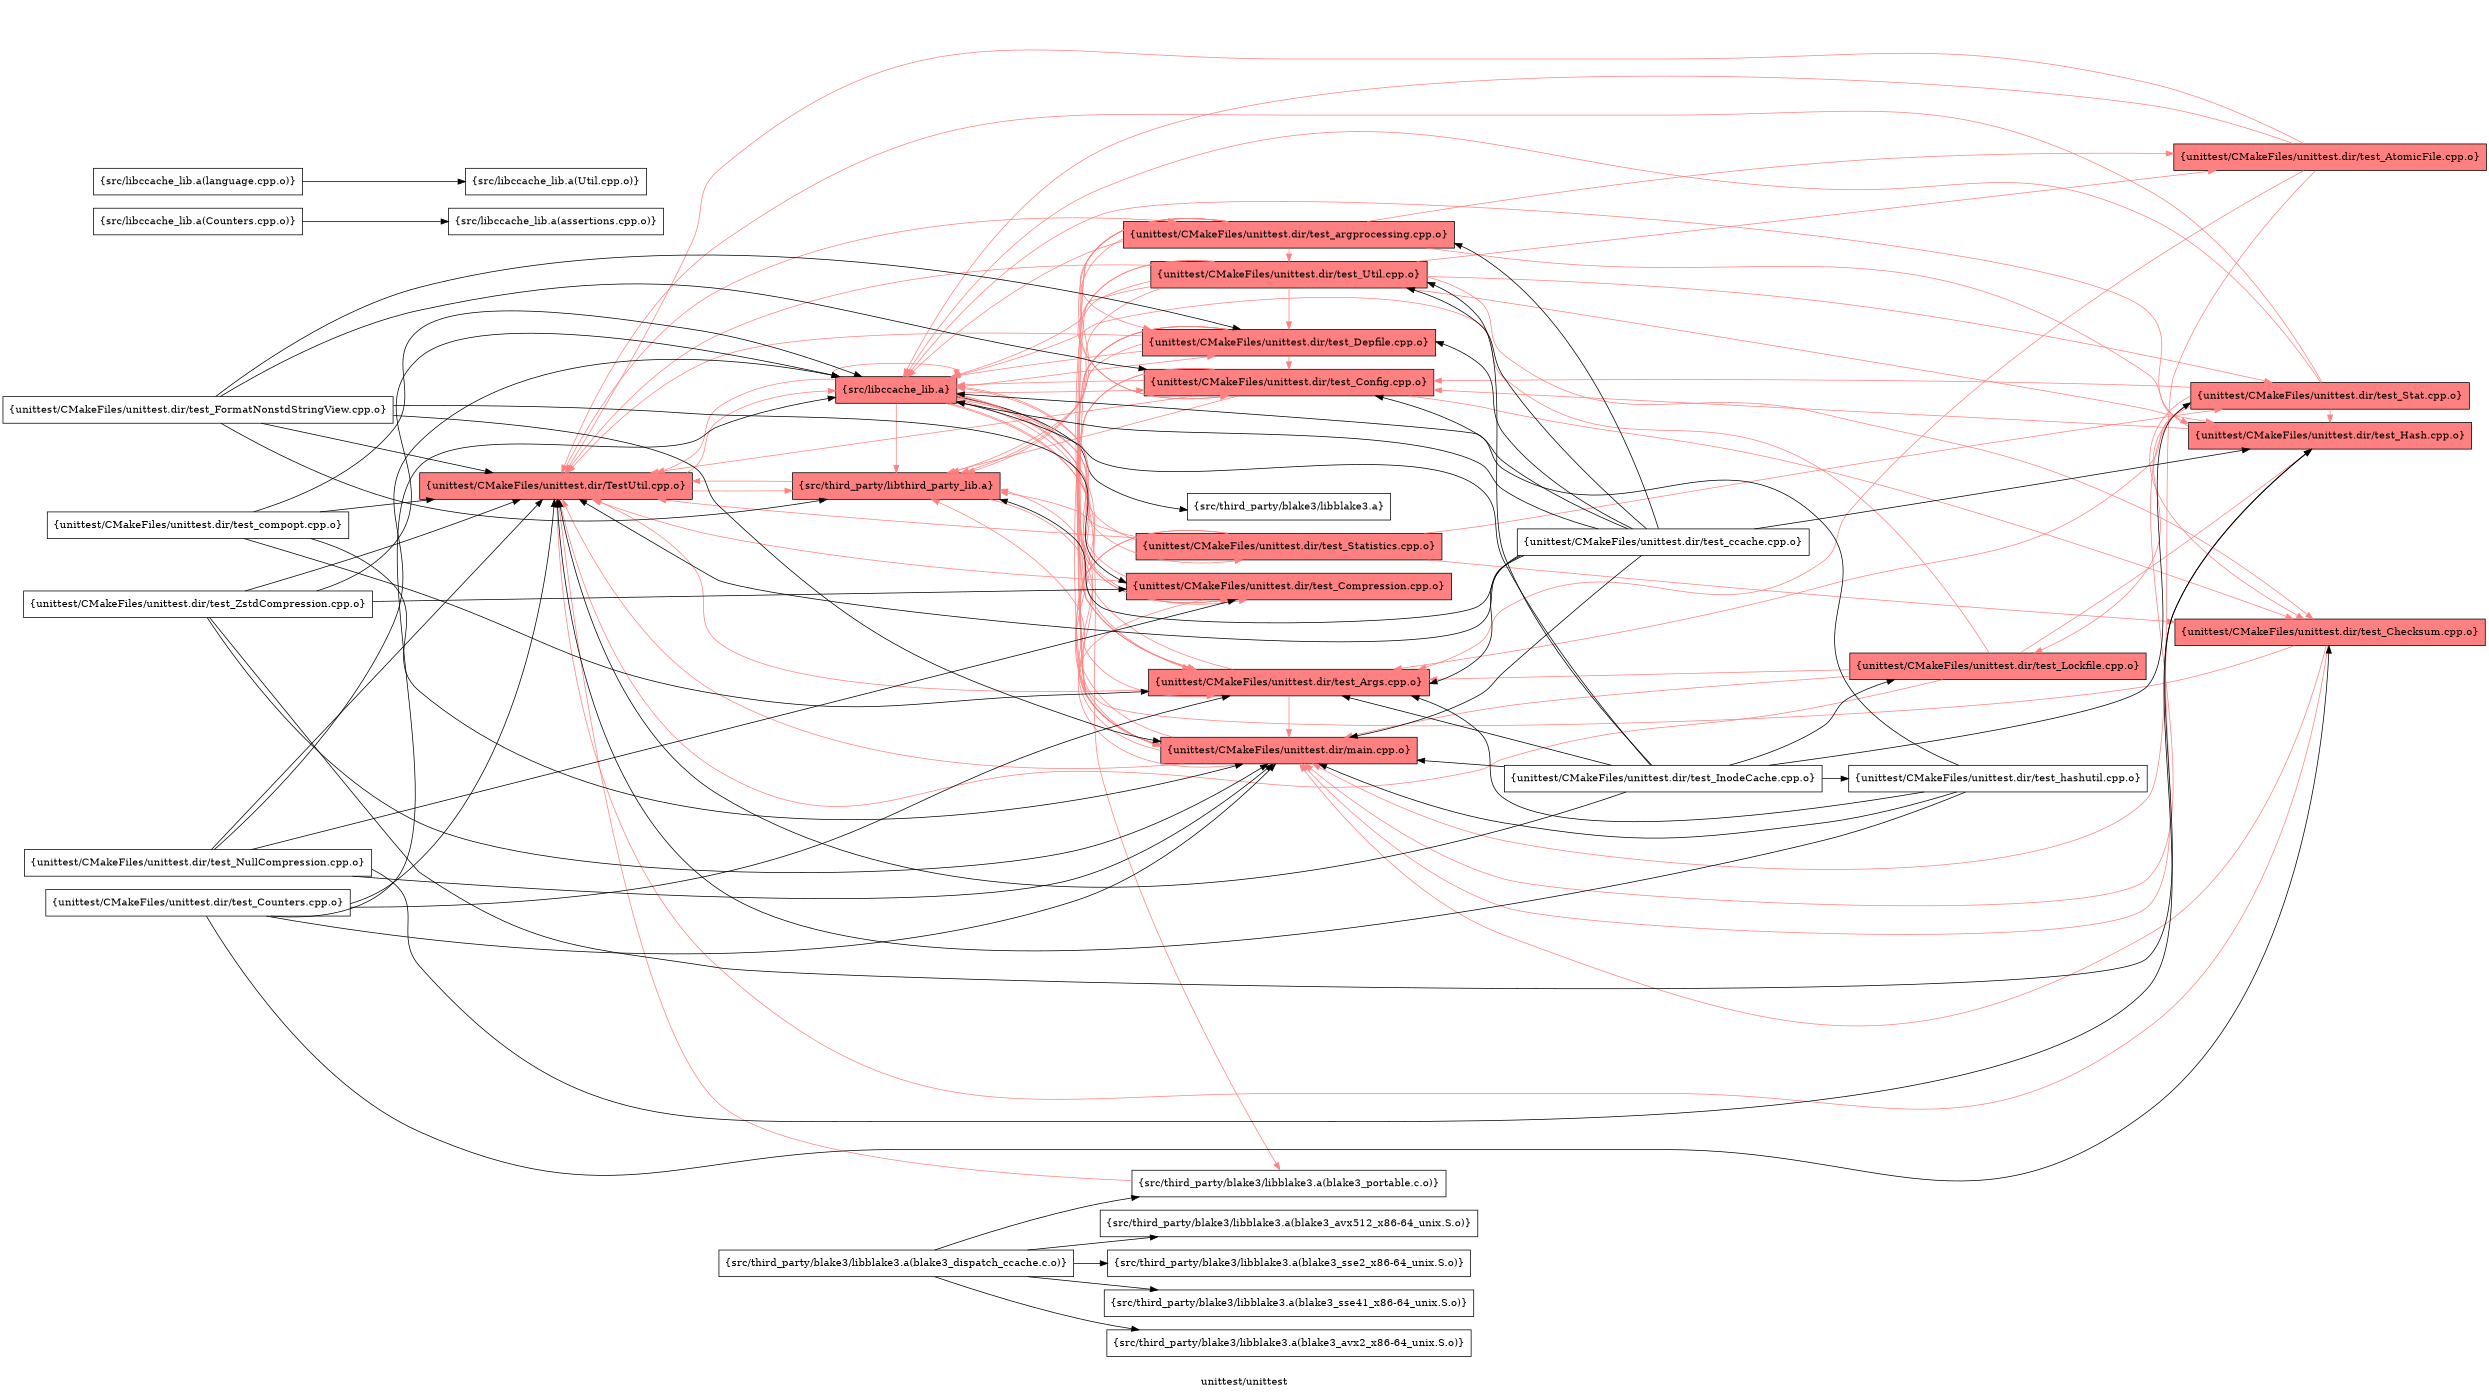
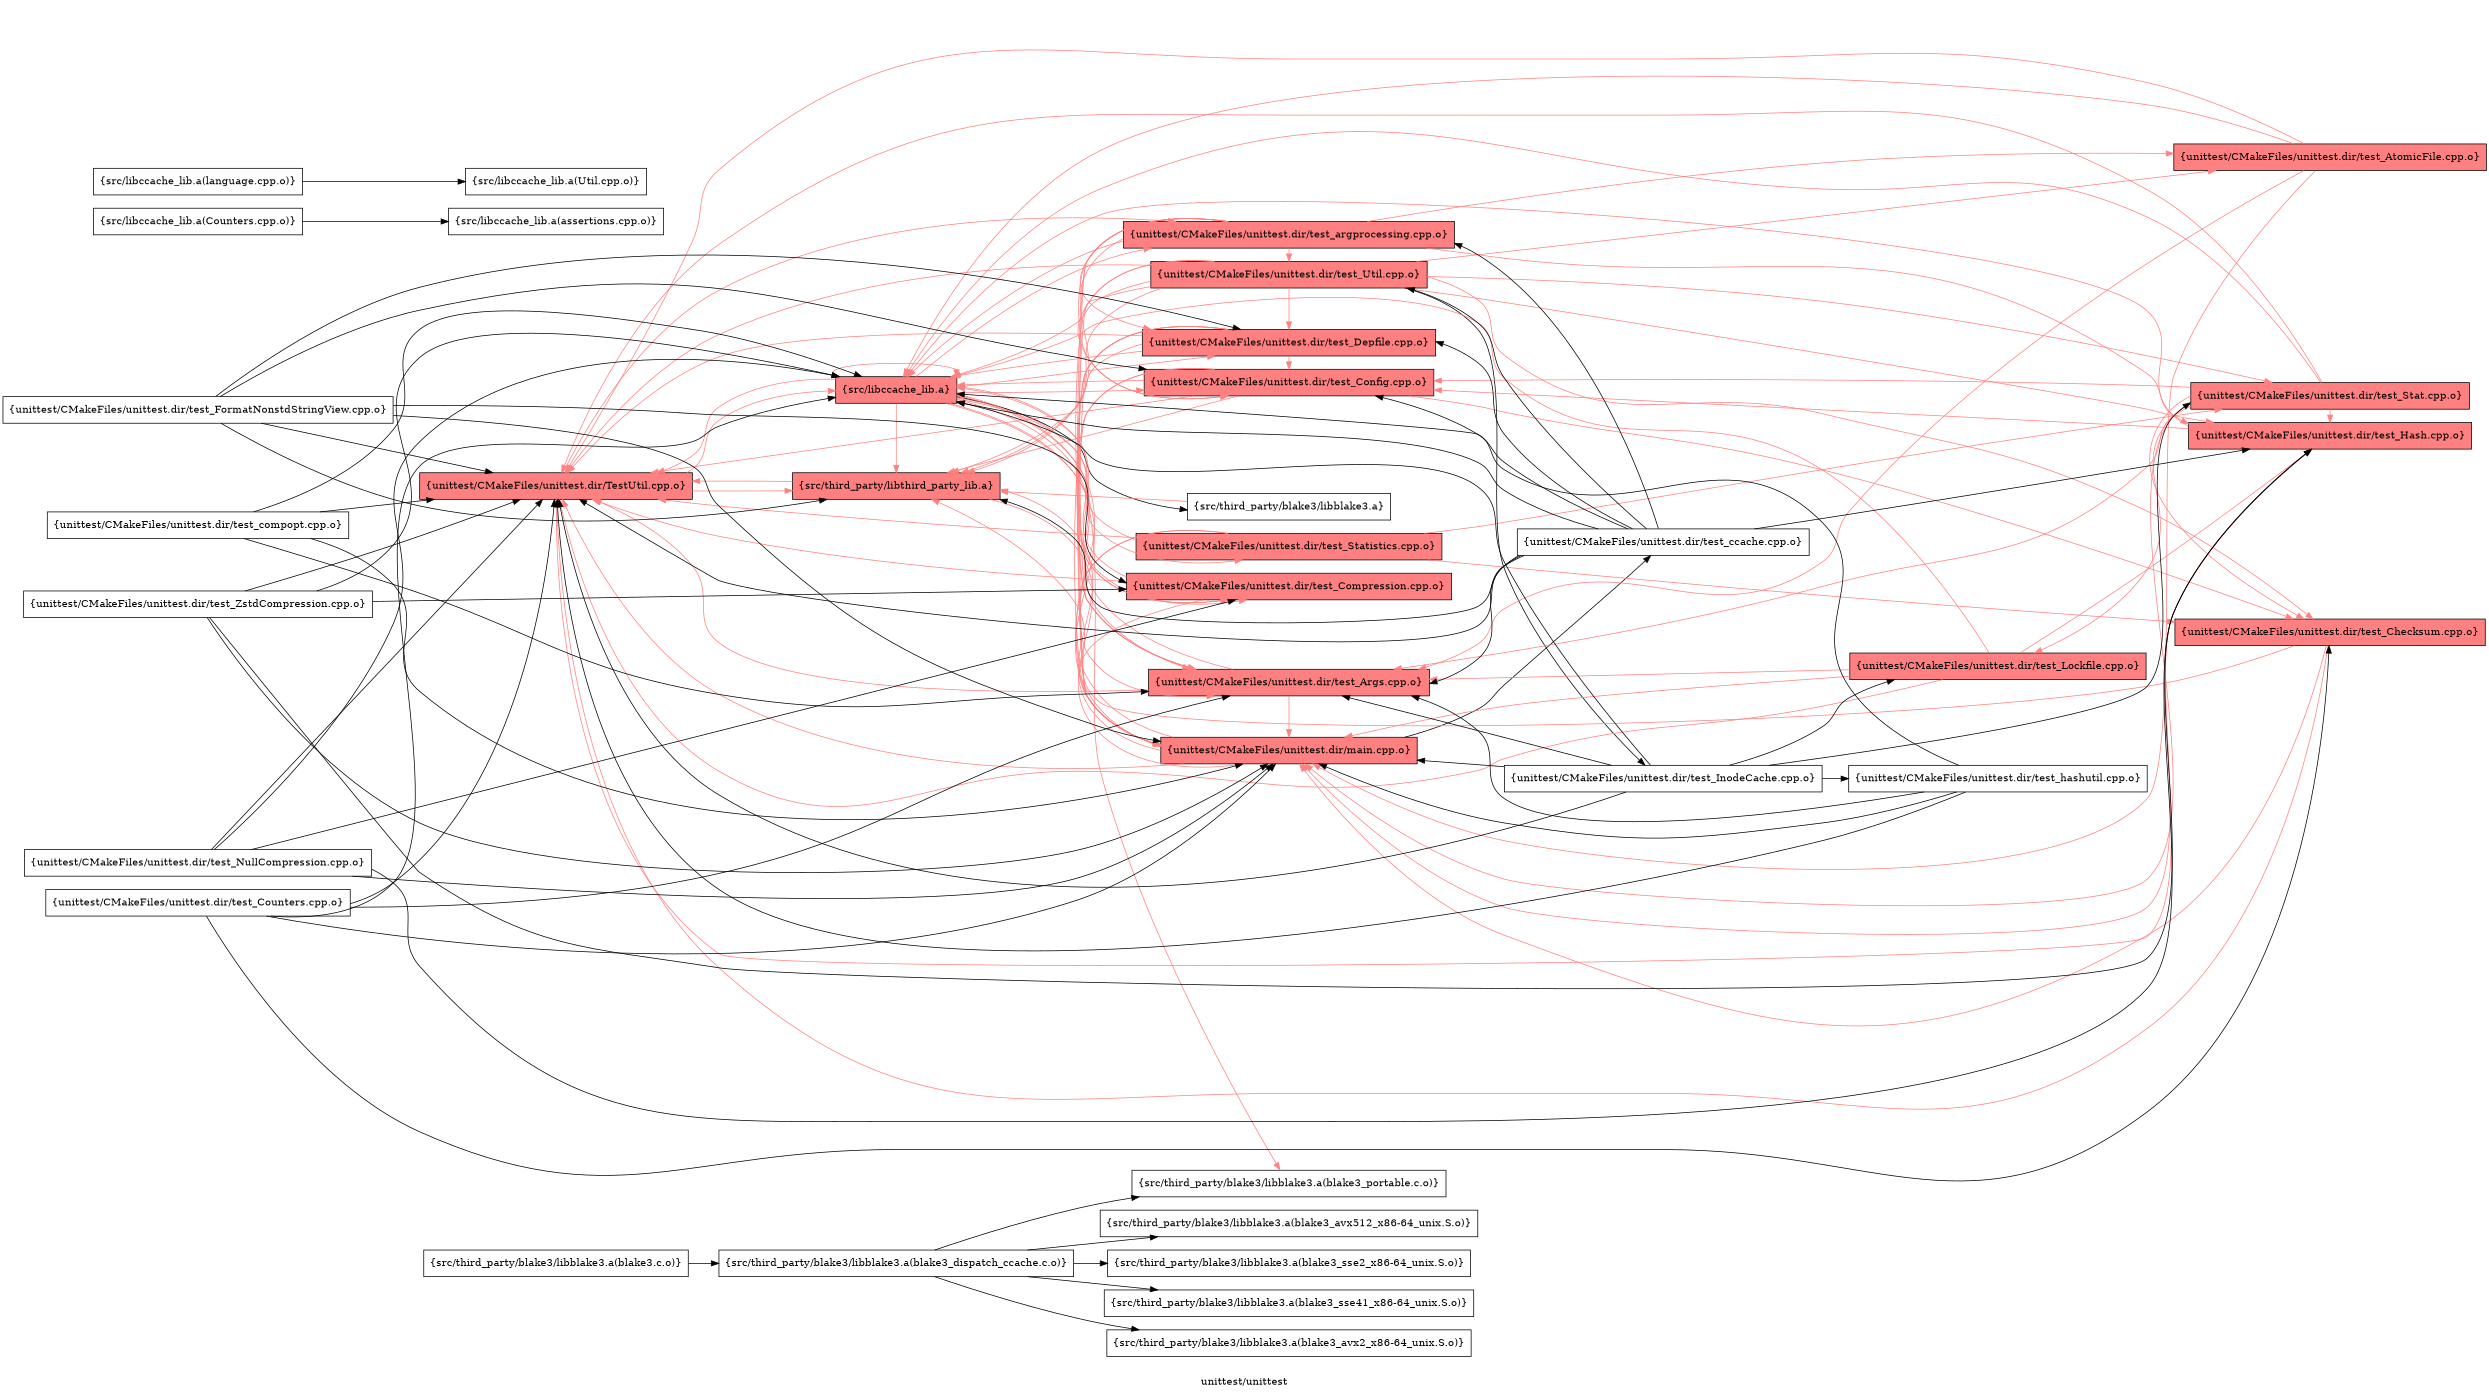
  digraph {
    label="unittest/unittest"
    rankdir=LR
    node [group=0 shape=box]
    edge [color="1.000000 0.5 1"]
    n1 [fillcolor="1.000000 0.5 1" group=1 label="{unittest/CMakeFiles/unittest.dir/TestUtil.cpp.o}" style=filled]
    n2 [fillcolor="1.000000 0.5 1" group=1 label="{src/libccache_lib.a}" style=filled]
    n3 [fillcolor="1.000000 0.5 1" group=1 label="{src/third_party/libthird_party_lib.a}" style=filled]
    n4 [fillcolor="1.000000 0.5 1" group=1 label="{unittest/CMakeFiles/unittest.dir/test_Args.cpp.o}" style=filled]
    n5 [fillcolor="1.000000 0.5 1" group=1 label="{unittest/CMakeFiles/unittest.dir/test_Config.cpp.o}" style=filled]
    n6 [fillcolor="1.000000 0.5 1" group=1 label="{unittest/CMakeFiles/unittest.dir/main.cpp.o}" style=filled]
    n7 [fillcolor="1.000000 0.5 1" group=1 label="{unittest/CMakeFiles/unittest.dir/test_Compression.cpp.o}" style=filled]
    n8 [fillcolor="1.000000 0.5 1" group=1 label="{unittest/CMakeFiles/unittest.dir/test_Depfile.cpp.o}" style=filled]
    n9 [label="{src/third_party/blake3/libblake3.a}"]
    n10 [fillcolor="1.000000 0.5 1" group=1 label="{unittest/CMakeFiles/unittest.dir/test_Statistics.cpp.o}" style=filled]
    n11 [fillcolor="1.000000 0.5 1" group=1 label="{unittest/CMakeFiles/unittest.dir/test_Util.cpp.o}" style=filled]
    n12 [fillcolor="1.000000 0.5 1" group=1 label="{unittest/CMakeFiles/unittest.dir/test_argprocessing.cpp.o}" style=filled]
    n13 [fillcolor="1.000000 0.5 1" group=1 label="{unittest/CMakeFiles/unittest.dir/test_Checksum.cpp.o}" style=filled]
    n14 [fillcolor="1.000000 0.5 1" group=1 label="{unittest/CMakeFiles/unittest.dir/test_Stat.cpp.o}" style=filled]
    n15 [fillcolor="1.000000 0.5 1" group=1 label="{unittest/CMakeFiles/unittest.dir/test_AtomicFile.cpp.o}" style=filled]
    n16 [fillcolor="1.000000 0.5 1" group=1 label="{unittest/CMakeFiles/unittest.dir/test_Hash.cpp.o}" style=filled]
    n17 [label="{src/third_party/blake3/libblake3.a(blake3_portable.c.o)}"]
    n18 [fillcolor="1.000000 0.5 1" group=1 label="{unittest/CMakeFiles/unittest.dir/test_Lockfile.cpp.o}" style=filled]
    n19 [label="{unittest/CMakeFiles/unittest.dir/test_Counters.cpp.o}"]
    n20 [label="{unittest/CMakeFiles/unittest.dir/test_FormatNonstdStringView.cpp.o}"]
    n21 [label="{unittest/CMakeFiles/unittest.dir/test_NullCompression.cpp.o}"]
    n22 [label="{unittest/CMakeFiles/unittest.dir/test_ZstdCompression.cpp.o}"]
    n23 [label="{unittest/CMakeFiles/unittest.dir/test_ccache.cpp.o}"]
    n24 [label="{unittest/CMakeFiles/unittest.dir/test_compopt.cpp.o}"]
    n25 [label="{unittest/CMakeFiles/unittest.dir/test_hashutil.cpp.o}"]
    n26 [label="{unittest/CMakeFiles/unittest.dir/test_InodeCache.cpp.o}"]
    n27 [label="{src/libccache_lib.a(Counters.cpp.o)}"]
    n28 [label="{src/libccache_lib.a(assertions.cpp.o)}"]
    n29 [label="{src/libccache_lib.a(language.cpp.o)}"]
    n30 [label="{src/libccache_lib.a(Util.cpp.o)}"]
+   n31 [label="{src/third_party/blake3/libblake3.a(blake3.c.o)}"]
    n32 [label="{src/third_party/blake3/libblake3.a(blake3_dispatch_ccache.c.o)}"]
    n33 [label="{src/third_party/blake3/libblake3.a(blake3_sse41_x86-64_unix.S.o)}"]
    n34 [label="{src/third_party/blake3/libblake3.a(blake3_avx2_x86-64_unix.S.o)}"]
    n35 [label="{src/third_party/blake3/libblake3.a(blake3_avx512_x86-64_unix.S.o)}"]
    n36 [label="{src/third_party/blake3/libblake3.a(blake3_sse2_x86-64_unix.S.o)}"]
    subgraph sub_1 {
      rank=same
      n1
    }
    subgraph sub_2 {
      rank=same
      n2
      n3
    }
    subgraph sub_3 {
      rank=same
      n4
      n5
      n6
      n7
      n8
      n9
      n10
      n11
      n12
    }
    subgraph sub_4 {
      rank=same
      n13
      n14
      n15
      n16
    }
    n1 -> n2
    n1 -> n3
    n1 -> n12
    n2 -> n1
    n2 -> n2
    n2 -> n3
    n2 -> n4
    n2 -> n5
    n2 -> n6
    n2 -> n7
    n2 -> n8
    n2 -> n9 [color=""]
    n2 -> n10
+   n2 -> n12
    n2 -> n17
    n3 -> n1
    n3 -> n6
    n4 -> n1
    n4 -> n2
    n4 -> n6
    n5 -> n1
    n5 -> n2
    n5 -> n3
    n5 -> n4
    n5 -> n6
    n5 -> n13
    n6 -> n1
    n6 -> n2
    n6 -> n3
    n7 -> n1
    n7 -> n2
    n7 -> n6
    n8 -> n1
    n8 -> n2
    n8 -> n3
    n8 -> n4
    n8 -> n5
    n8 -> n6
    n8 -> n7
    n10 -> n1
    n10 -> n2
-   n10 -> n3
+   n9 -> n3
    n10 -> n4
    n10 -> n6
    n10 -> n13
    n10 -> n14
    n11 -> n1
    n11 -> n2
    n11 -> n3
    n11 -> n5
    n11 -> n6
    n11 -> n7
    n11 -> n8
    n11 -> n13
    n11 -> n14
    n11 -> n15
    n11 -> n16
    n12 -> n2
    n12 -> n3
    n12 -> n4
    n12 -> n5
    n12 -> n6
    n12 -> n8
    n12 -> n11
    n12 -> n15
    n12 -> n16
    n13 -> n1
    n13 -> n3
    n13 -> n6
    n14 -> n1
    n14 -> n2
    n14 -> n4
    n14 -> n5
    n14 -> n6
    n14 -> n13
    n14 -> n16
    n14 -> n18
    n15 -> n1
    n15 -> n2
    n15 -> n4
    n15 -> n6
-   n17 -> n1
+   n16 -> n1
    n16 -> n2
    n16 -> n5
    n16 -> n6
    n18 -> n1
    n18 -> n2
    n18 -> n4
    n18 -> n6
    n18 -> n16
    n19 -> n1 [color=""]
    n19 -> n2 [color=""]
    n19 -> n4 [color=""]
    n19 -> n6 [color=""]
    n19 -> n13 [color=""]
    n20 -> n1 [color=""]
    n20 -> n3 [color=""]
    n20 -> n5 [color=""]
    n20 -> n6 [color=""]
    n20 -> n7 [color=""]
    n20 -> n8 [color=""]
    n21 -> n1 [color=""]
    n21 -> n2 [color=""]
    n21 -> n6 [color=""]
    n21 -> n7 [color=""]
    n21 -> n16 [color=""]
    n22 -> n1 [color=""]
    n22 -> n2 [color=""]
    n22 -> n6 [color=""]
    n22 -> n7 [color=""]
    n22 -> n16 [color=""]
    n23 -> n1 [color=""]
    n23 -> n2 [color=""]
    n23 -> n3 [color=""]
    n23 -> n4 [color=""]
    n23 -> n5 [color=""]
-   n23 -> n6 [color=""]
+   n6 -> n23 [color=""]
    n23 -> n8 [color=""]
    n23 -> n11 [color=""]
    n23 -> n12 [color=""]
    n23 -> n16 [color=""]
    n24 -> n1 [color=""]
    n24 -> n2 [color=""]
    n24 -> n4 [color=""]
    n24 -> n6 [color=""]
    n25 -> n1 [color=""]
    n25 -> n2 [color=""]
    n25 -> n4 [color=""]
    n25 -> n6 [color=""]
    n26 -> n1 [color=""]
    n26 -> n2 [color=""]
    n26 -> n4 [color=""]
    n26 -> n6 [color=""]
-   n26 -> n11 [color=""]
+   n11 -> n26 [color=""]
    n26 -> n14 [color=""]
    n26 -> n18 [color=""]
    n26 -> n25 [color=""]
    n27 -> n28 [color=""]
    n29 -> n30 [color=""]
+   n31 -> n32 [color=""]
    n32 -> n17 [color=""]
    n32 -> n33 [color=""]
    n32 -> n34 [color=""]
    n32 -> n35 [color=""]
    n32 -> n36 [color=""]
  }
